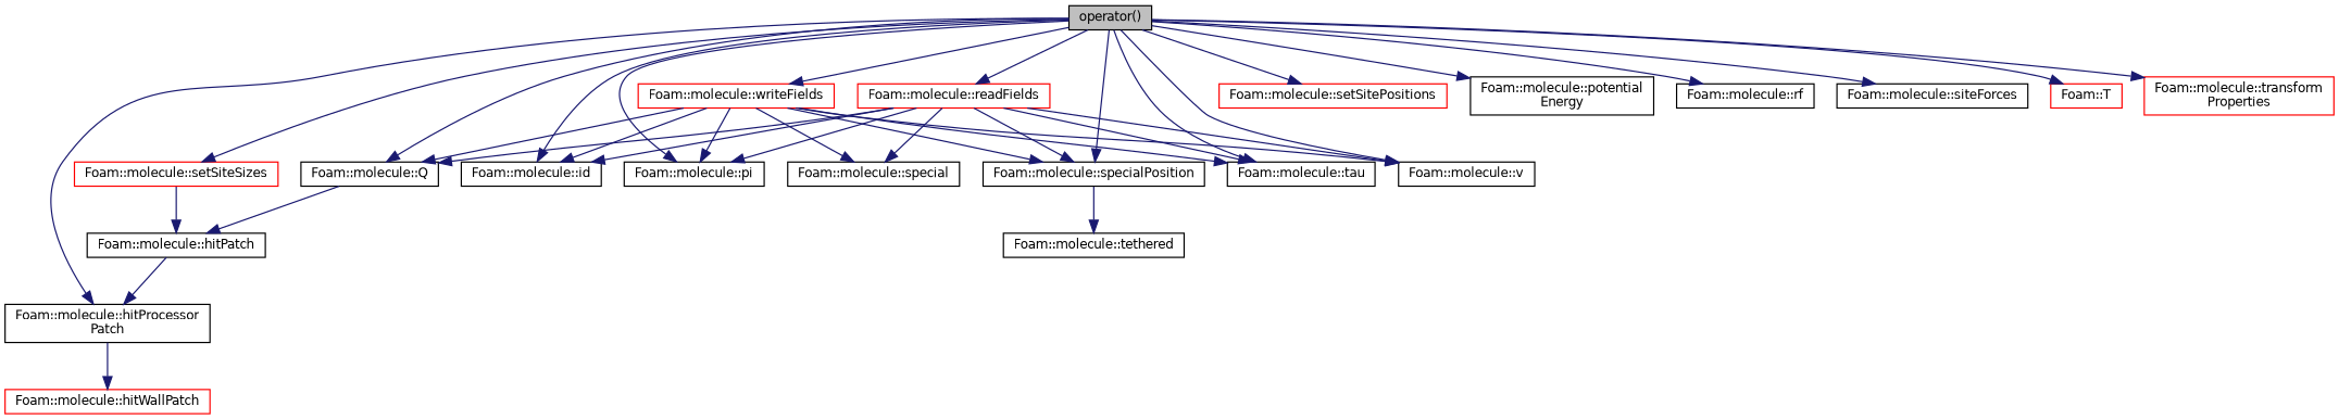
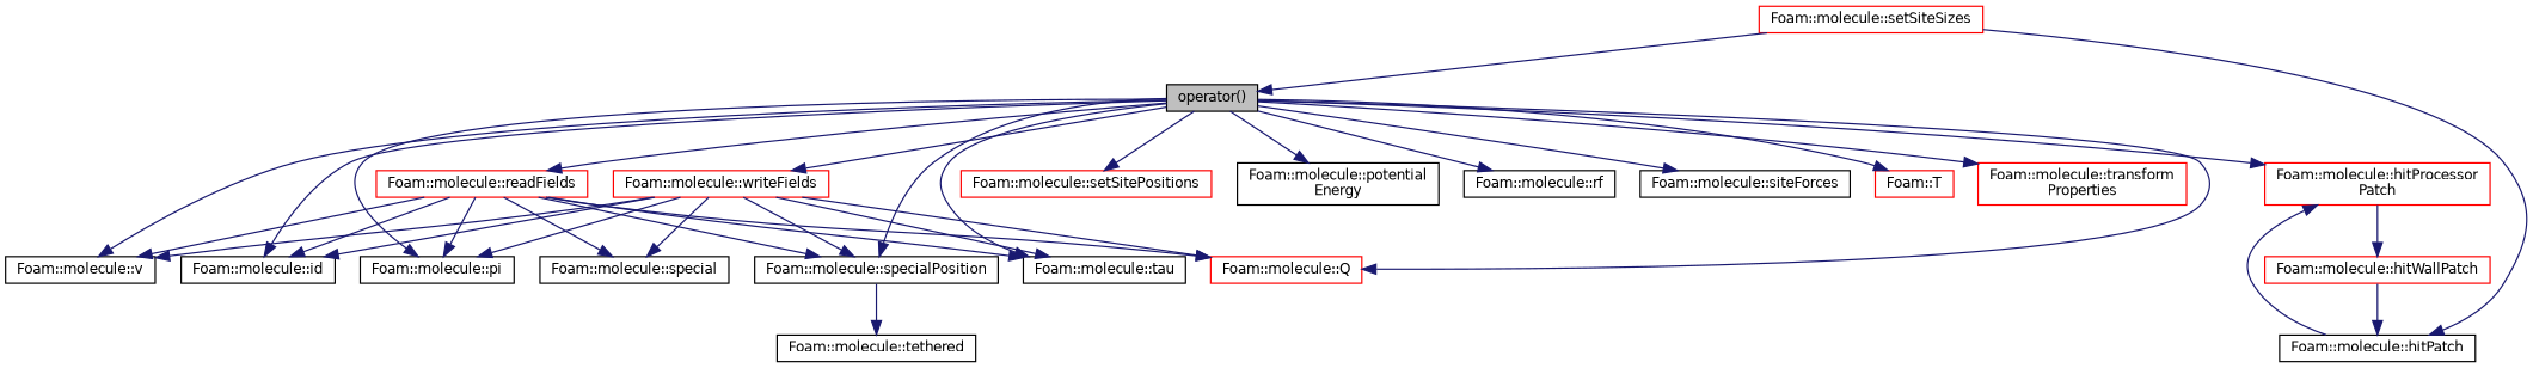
  digraph {
    rankdir=TB
    node [color=black fontname=Helvetica fontsize=10 shape=record]
    edge [color=midnightblue fontname=Helvetica fontsize=10 labelfontname=Helvetica labelfontsize=10 style=solid]
    n1 [fillcolor=grey75 fontcolor=black height=0.2 label="operator()" style=filled width=0.4]
-   n2 [height=0.2 label="Foam::molecule::hitProcessor\lPatch" width=0.4]
+   n2 [color=red height=0.2 label="Foam::molecule::hitProcessor\lPatch" width=0.4]
    n3 [height=0.2 label="Foam::molecule::id" width=0.4]
    n4 [color=red height=0.2 label="Foam::molecule::setSitePositions" width=0.4]
    n5 [height=0.2 label="Foam::molecule::pi" width=0.4]
    n6 [height=0.2 label="Foam::molecule::potential\lEnergy" width=0.4]
-   n7 [height=0.2 label="Foam::molecule::Q" width=0.4]
+   n7 [color=red height=0.2 label="Foam::molecule::Q" width=0.4]
    n8 [color=red height=0.2 label="Foam::molecule::readFields" width=0.4]
    n9 [height=0.2 label="Foam::molecule::specialPosition" width=0.4]
    n10 [height=0.2 label="Foam::molecule::tau" width=0.4]
    n11 [height=0.2 label="Foam::molecule::v" width=0.4]
    n12 [height=0.2 label="Foam::molecule::rf" width=0.4]
    n13 [color=red height=0.2 label="Foam::molecule::setSiteSizes" width=0.4]
    n14 [height=0.2 label="Foam::molecule::siteForces" width=0.4]
    n15 [color=red height=0.2 label="Foam::T" width=0.4]
    n16 [color=red height=0.2 label="Foam::molecule::transform\lProperties" width=0.4]
    n17 [color=red height=0.2 label="Foam::molecule::writeFields" width=0.4]
    n18 [height=0.2 label="Foam::molecule::hitPatch" width=0.4]
    n19 [color=red height=0.2 label="Foam::molecule::hitWallPatch" width=0.4]
    n20 [height=0.2 label="Foam::molecule::special" width=0.4]
    n21 [height=0.2 label="Foam::molecule::tethered" width=0.4]
    n1 -> n2
    n1 -> n3
    n1 -> n4
    n1 -> n5
    n1 -> n6
    n1 -> n7
    n1 -> n8
    n1 -> n9
    n1 -> n10
    n1 -> n11
    n1 -> n12
-   n1 -> n13
+   n13 -> n1
    n1 -> n14
    n1 -> n15
    n1 -> n16
    n1 -> n17
    n2 -> n19
    n8 -> n3
    n8 -> n5
    n8 -> n7
    n8 -> n9
    n8 -> n10
    n8 -> n11
    n8 -> n20
    n9 -> n21
    n13 -> n18
    n17 -> n3
    n17 -> n5
    n17 -> n7
    n17 -> n9
    n17 -> n10
    n17 -> n11
    n17 -> n20
    n18 -> n2
-   n7 -> n18
+   n19 -> n18
  }
